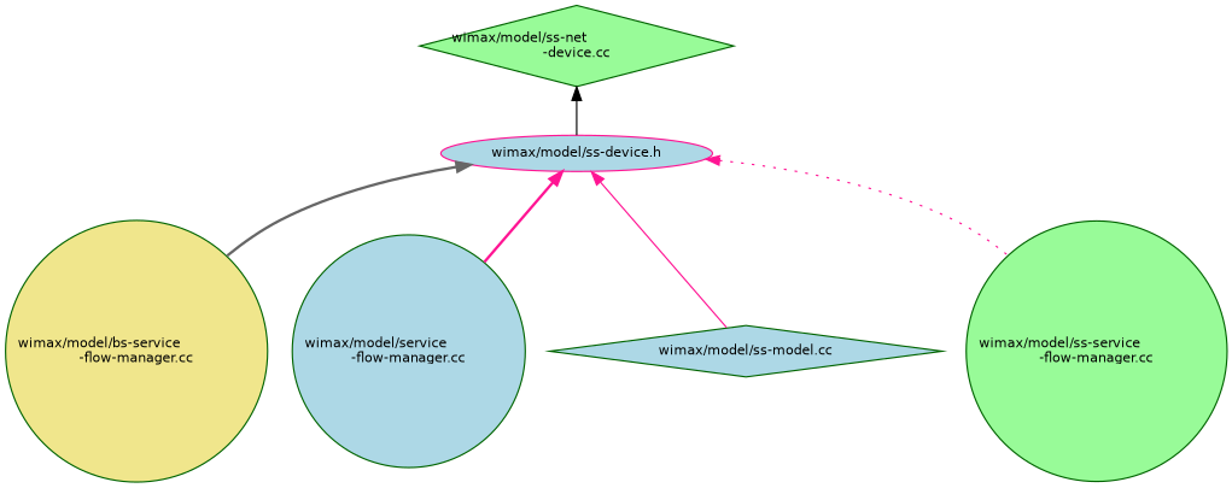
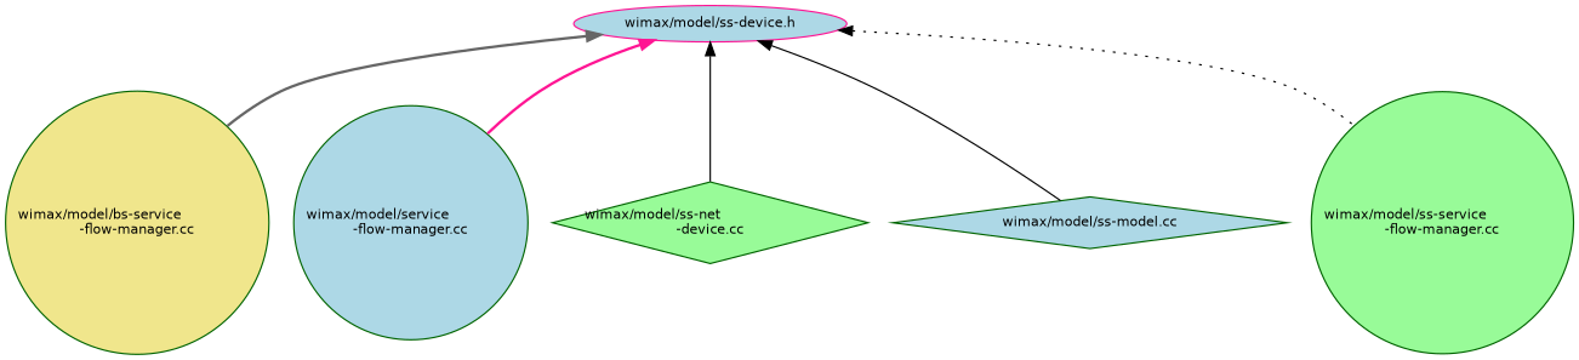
  digraph {
    node [color=darkgreen fillcolor=lightblue fontname=Helvetica fontsize=10 shape=circle style=filled]
    edge [color=deeppink dir=back fontname=Helvetica fontsize=10 labelfontname=Helvetica labelfontsize=10 style=bold]
    n1 [color=deeppink fontcolor=black height=0.2 label="wimax/model/ss-device.h" shape=ellipse width=0.4]
    n2 [fillcolor=khaki height=0.2 label="wimax/model/bs-service\l-flow-manager.cc" width=0.4]
    n3 [height=0.2 label="wimax/model/service\l-flow-manager.cc" width=0.4]
    n4 [fillcolor=palegreen height=0.2 label="wimax/model/ss-net\l-device.cc" shape=diamond width=0.4]
    n5 [height=0.2 label="wimax/model/ss-model.cc" shape=diamond width=0.4]
    n6 [fillcolor=palegreen height=0.2 label="wimax/model/ss-service\l-flow-manager.cc" width=0.4]
    n1 -> n2 [color=gray40]
    n1 -> n3
-   n4 -> n1 [color=black style=solid]
-   n1 -> n5 [style=solid]
-   n1 -> n6 [style=dotted]
+   n1 -> n4 [color=black style=solid]
+   n1 -> n5 [color=black style=solid]
+   n1 -> n6 [color=black style=dotted]
  }
